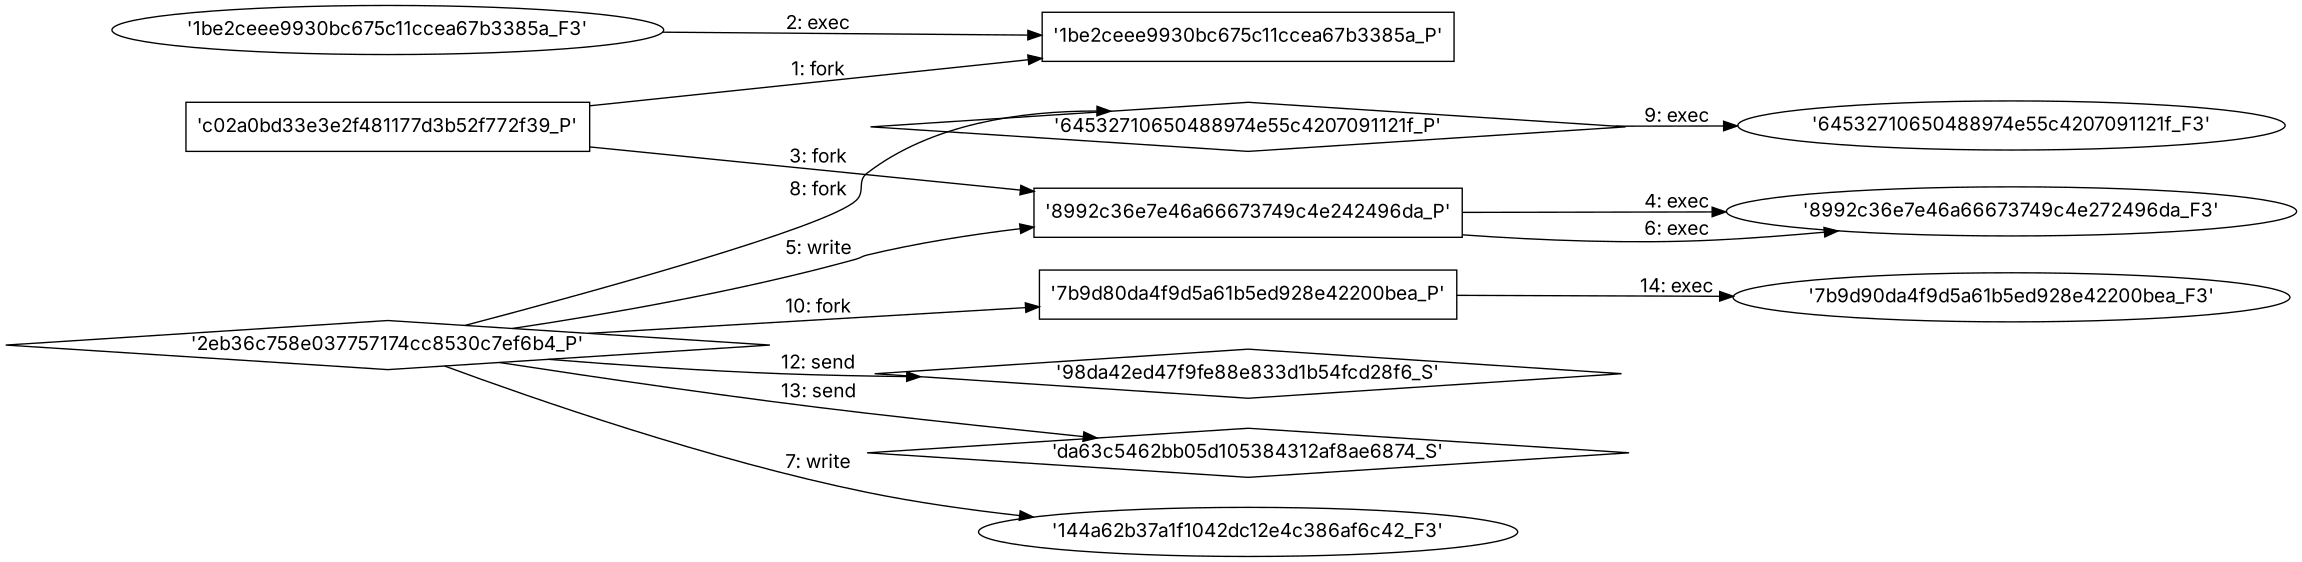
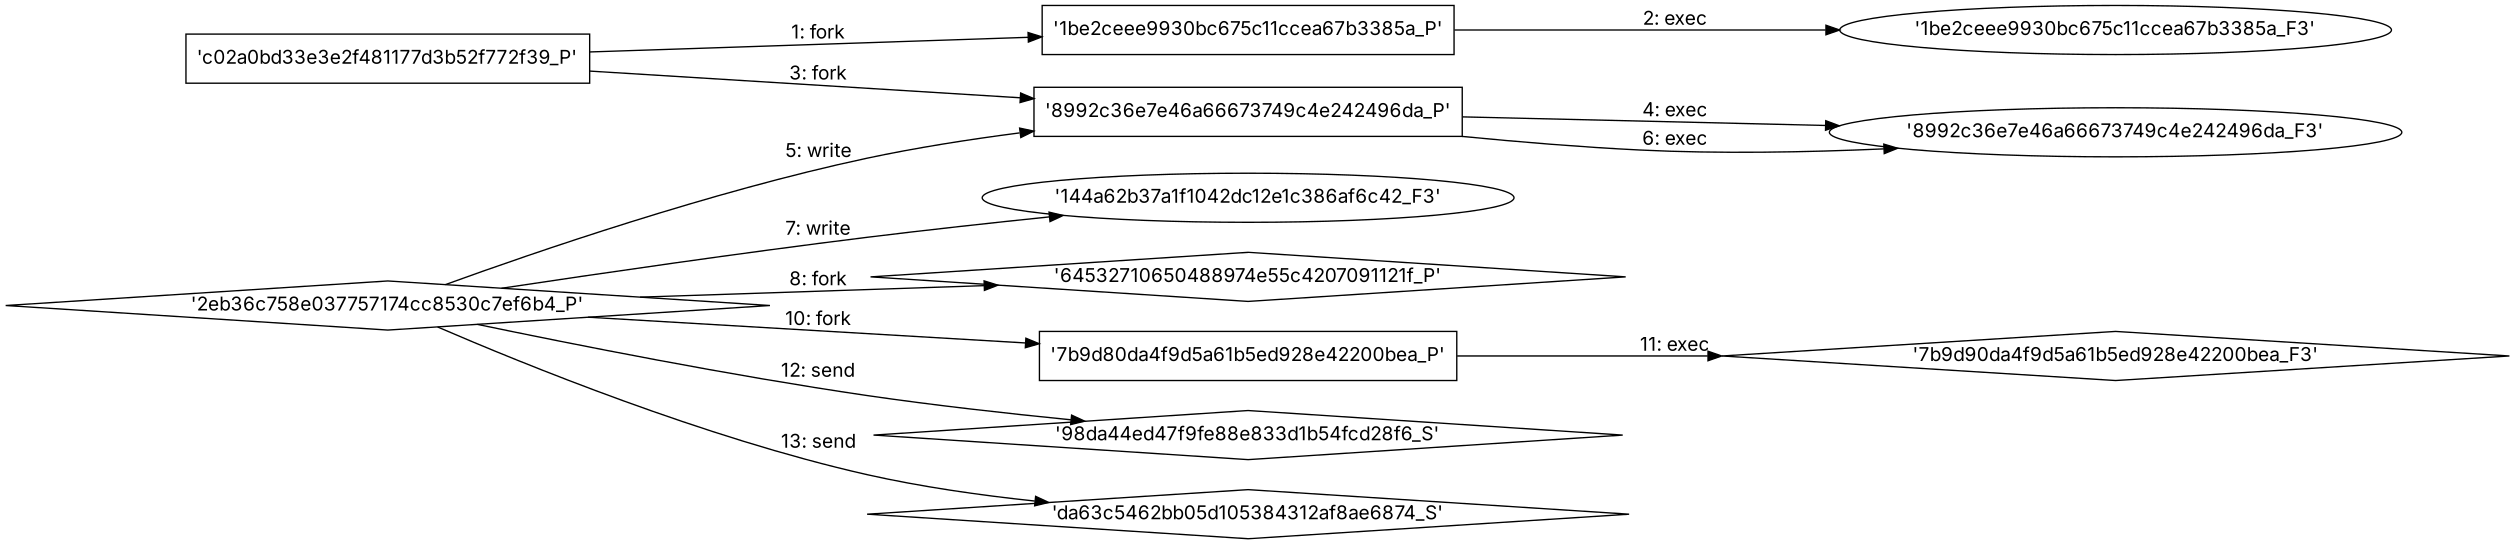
  digraph {
    engine=neato
    fixedsize=false
    fontname=Inter
    fontsize=10
    nodesep=0.3
    rankdir=LR
    ranksep=0
    splines=true
    node [fontname=Inter node_type=Process shape=ellipse]
    edge [fontname=Inter]
    n1 [label="'c02a0bd33e3e2f481177d3b52f772f39_P'" shape=box]
    "'1be2ceee9930bc675c11ccea67b3385a_P'" [shape=box]
    "'8992c36e7e46a66673749c4e242496da_P'" [shape=box]
    "'1be2ceee9930bc675c11ccea67b3385a_F3'" [node_type=File]
-   "'8992c36e7e46a66673749c4e242496da_F3'" [node_type=File label="'8992c36e7e46a66673749c4e272496da_F3'"]
+   "'8992c36e7e46a66673749c4e242496da_F3'" [node_type=File]
    "'2eb36c758e037757174cc8530c7ef6b4_P'" [shape=diamond]
-   "'144a62b37a1f1042dc12e4c386af6c42_F3'" [node_type=file]
+   "'144a62b37a1f1042dc12e4c386af6c42_F3'" [node_type=file label="'144a62b37a1f1042dc12e1c386af6c42_F3'"]
    "'64532710650488974e55c4207091121f_P'" [shape=diamond]
    n9 [label="'7b9d80da4f9d5a61b5ed928e42200bea_P'" shape=box]
-   "'98da44ed47f9fe88e833d1b54fcd28f6_S'" [node_type=Socket shape=diamond label="'98da42ed47f9fe88e833d1b54fcd28f6_S'"]
+   "'98da44ed47f9fe88e833d1b54fcd28f6_S'" [node_type=Socket shape=diamond]
    n11 [label="'da63c5462bb05d105384312af8ae6874_S'" node_type=Socket shape=diamond]
-   "'64532710650488974e55c4207091121f_F3'" [node_type=File]
-   "'7b9d90da4f9d5a61b5ed928e42200bea_F3'" [node_type=File]
+   "'7b9d90da4f9d5a61b5ed928e42200bea_F3'" [node_type=File shape=diamond]
    n1 -> "'1be2ceee9930bc675c11ccea67b3385a_P'" [label="1: fork"]
    n1 -> "'8992c36e7e46a66673749c4e242496da_P'" [label="3: fork"]
-   "'1be2ceee9930bc675c11ccea67b3385a_F3'" -> "'1be2ceee9930bc675c11ccea67b3385a_P'" [label="2: exec"]
+   "'1be2ceee9930bc675c11ccea67b3385a_P'" -> "'1be2ceee9930bc675c11ccea67b3385a_F3'" [label="2: exec"]
    "'8992c36e7e46a66673749c4e242496da_P'" -> "'8992c36e7e46a66673749c4e242496da_F3'" [label="4: exec"]
    "'8992c36e7e46a66673749c4e242496da_P'" -> "'8992c36e7e46a66673749c4e242496da_F3'" [label="6: exec"]
    "'2eb36c758e037757174cc8530c7ef6b4_P'" -> "'8992c36e7e46a66673749c4e242496da_P'" [label="5: write"]
    "'2eb36c758e037757174cc8530c7ef6b4_P'" -> "'144a62b37a1f1042dc12e4c386af6c42_F3'" [label="7: write"]
    "'2eb36c758e037757174cc8530c7ef6b4_P'" -> "'64532710650488974e55c4207091121f_P'" [label="8: fork"]
    "'2eb36c758e037757174cc8530c7ef6b4_P'" -> n9 [label="10: fork"]
    "'2eb36c758e037757174cc8530c7ef6b4_P'" -> "'98da44ed47f9fe88e833d1b54fcd28f6_S'" [label="12: send"]
    "'2eb36c758e037757174cc8530c7ef6b4_P'" -> n11 [label="13: send"]
-   "'64532710650488974e55c4207091121f_P'" -> "'64532710650488974e55c4207091121f_F3'" [label="9: exec"]
-   n9 -> "'7b9d90da4f9d5a61b5ed928e42200bea_F3'" [label="14: exec"]
+   n9 -> "'7b9d90da4f9d5a61b5ed928e42200bea_F3'" [label="11: exec"]
  }
